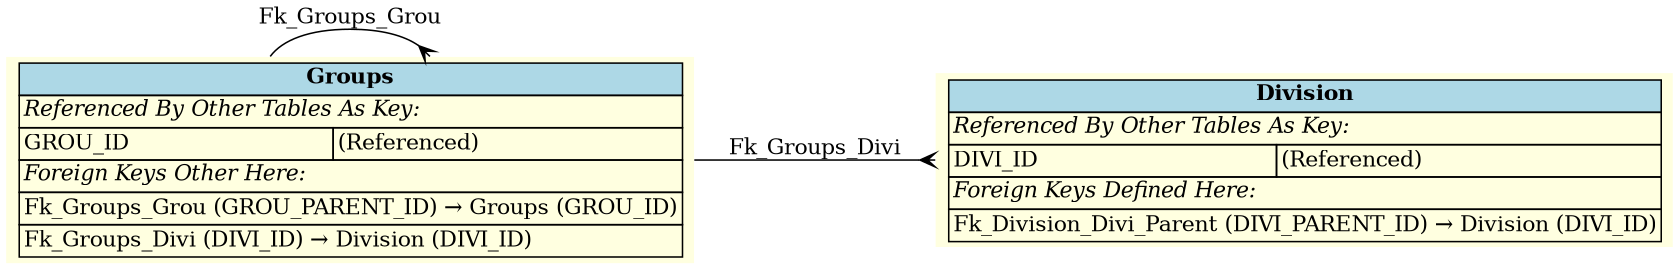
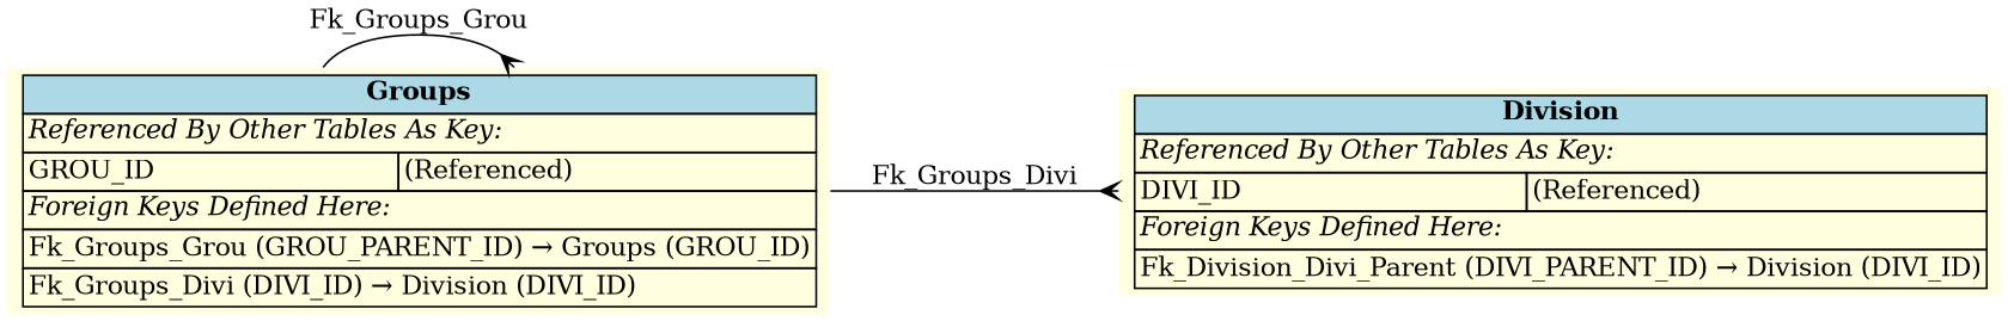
  digraph {
    rankdir=LR
    node [fillcolor=lightyellow shape=plaintext style=filled]
    edge [arrowhead=crow arrowtail=none dir=both labelfontsize=10]
-   n1 [label=<     <TABLE BORDER="0" CELLBORDER="1" CELLSPACING="0" BGCOLOR="lightyellow">       <TR><TD COLSPAN="2" BGCOLOR="lightblue"><B>Groups</B></TD></TR>       <TR><TD COLSPAN="2" ALIGN="LEFT"><I>Referenced By Other Tables As Key:</I></TD></TR>       <TR><TD ALIGN="LEFT">GROU_ID</TD><TD ALIGN="LEFT">(Referenced)</TD></TR>       <TR><TD COLSPAN="2" ALIGN="LEFT"><I>Foreign Keys Other Here:</I></TD></TR>       <TR><TD ALIGN="LEFT" COLSPAN="2">Fk_Groups_Grou (GROU_PARENT_ID) &rarr; Groups (GROU_ID)</TD></TR>       <TR><TD ALIGN="LEFT" COLSPAN="2">Fk_Groups_Divi (DIVI_ID) &rarr; Division (DIVI_ID)</TD></TR>     </TABLE>     >]
+   n1 [label=<     <TABLE BORDER="0" CELLBORDER="1" CELLSPACING="0" BGCOLOR="lightyellow">       <TR><TD COLSPAN="2" BGCOLOR="lightblue"><B>Groups</B></TD></TR>       <TR><TD COLSPAN="2" ALIGN="LEFT"><I>Referenced By Other Tables As Key:</I></TD></TR>       <TR><TD ALIGN="LEFT">GROU_ID</TD><TD ALIGN="LEFT">(Referenced)</TD></TR>       <TR><TD COLSPAN="2" ALIGN="LEFT"><I>Foreign Keys Defined Here:</I></TD></TR>       <TR><TD ALIGN="LEFT" COLSPAN="2">Fk_Groups_Grou (GROU_PARENT_ID) &rarr; Groups (GROU_ID)</TD></TR>       <TR><TD ALIGN="LEFT" COLSPAN="2">Fk_Groups_Divi (DIVI_ID) &rarr; Division (DIVI_ID)</TD></TR>     </TABLE>     >]
    n2 [label=<     <TABLE BORDER="0" CELLBORDER="1" CELLSPACING="0" BGCOLOR="lightyellow">       <TR><TD COLSPAN="2" BGCOLOR="lightblue"><B>Division</B></TD></TR>       <TR><TD COLSPAN="2" ALIGN="LEFT"><I>Referenced By Other Tables As Key:</I></TD></TR>       <TR><TD ALIGN="LEFT">DIVI_ID</TD><TD ALIGN="LEFT">(Referenced)</TD></TR>       <TR><TD COLSPAN="2" ALIGN="LEFT"><I>Foreign Keys Defined Here:</I></TD></TR>       <TR><TD ALIGN="LEFT" COLSPAN="2">Fk_Division_Divi_Parent (DIVI_PARENT_ID) &rarr; Division (DIVI_ID)</TD></TR>     </TABLE>     >]
    n1 -> n1 [label=" Fk_Groups_Grou "]
    n1 -> n2 [label=" Fk_Groups_Divi "]
  }
